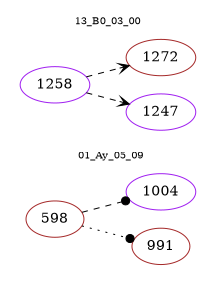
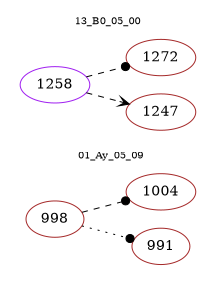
  digraph {
    rankdir=LR
    node [color=brown]
    edge [arrowhead=dot color=black style=dashed]
-   n1 [label=598]
+   n1 [label=998]
    n2 [label=991]
-   n3 [color=purple label=1004]
+   n3 [label=1004]
    n4 [color=purple label=1258]
-   n5 [color=purple label=1247]
+   n5 [label=1247]
    n6 [label=1272]
    subgraph cluster_1 {
      color=white
      fontsize=10
      label="01_Ay_05_09"
      n1
      n2
      n3
    }
    subgraph cluster_2 {
      color=white
      fontsize=10
-     label="13_B0_03_00"
+     label="13_B0_05_00"
      n4
      n5
      n6
    }
    n1 -> n2 [style=dotted]
    n1 -> n3
    n4 -> n5 [arrowhead=vee]
-   n4 -> n6 [arrowhead=vee]
+   n4 -> n6
  }
